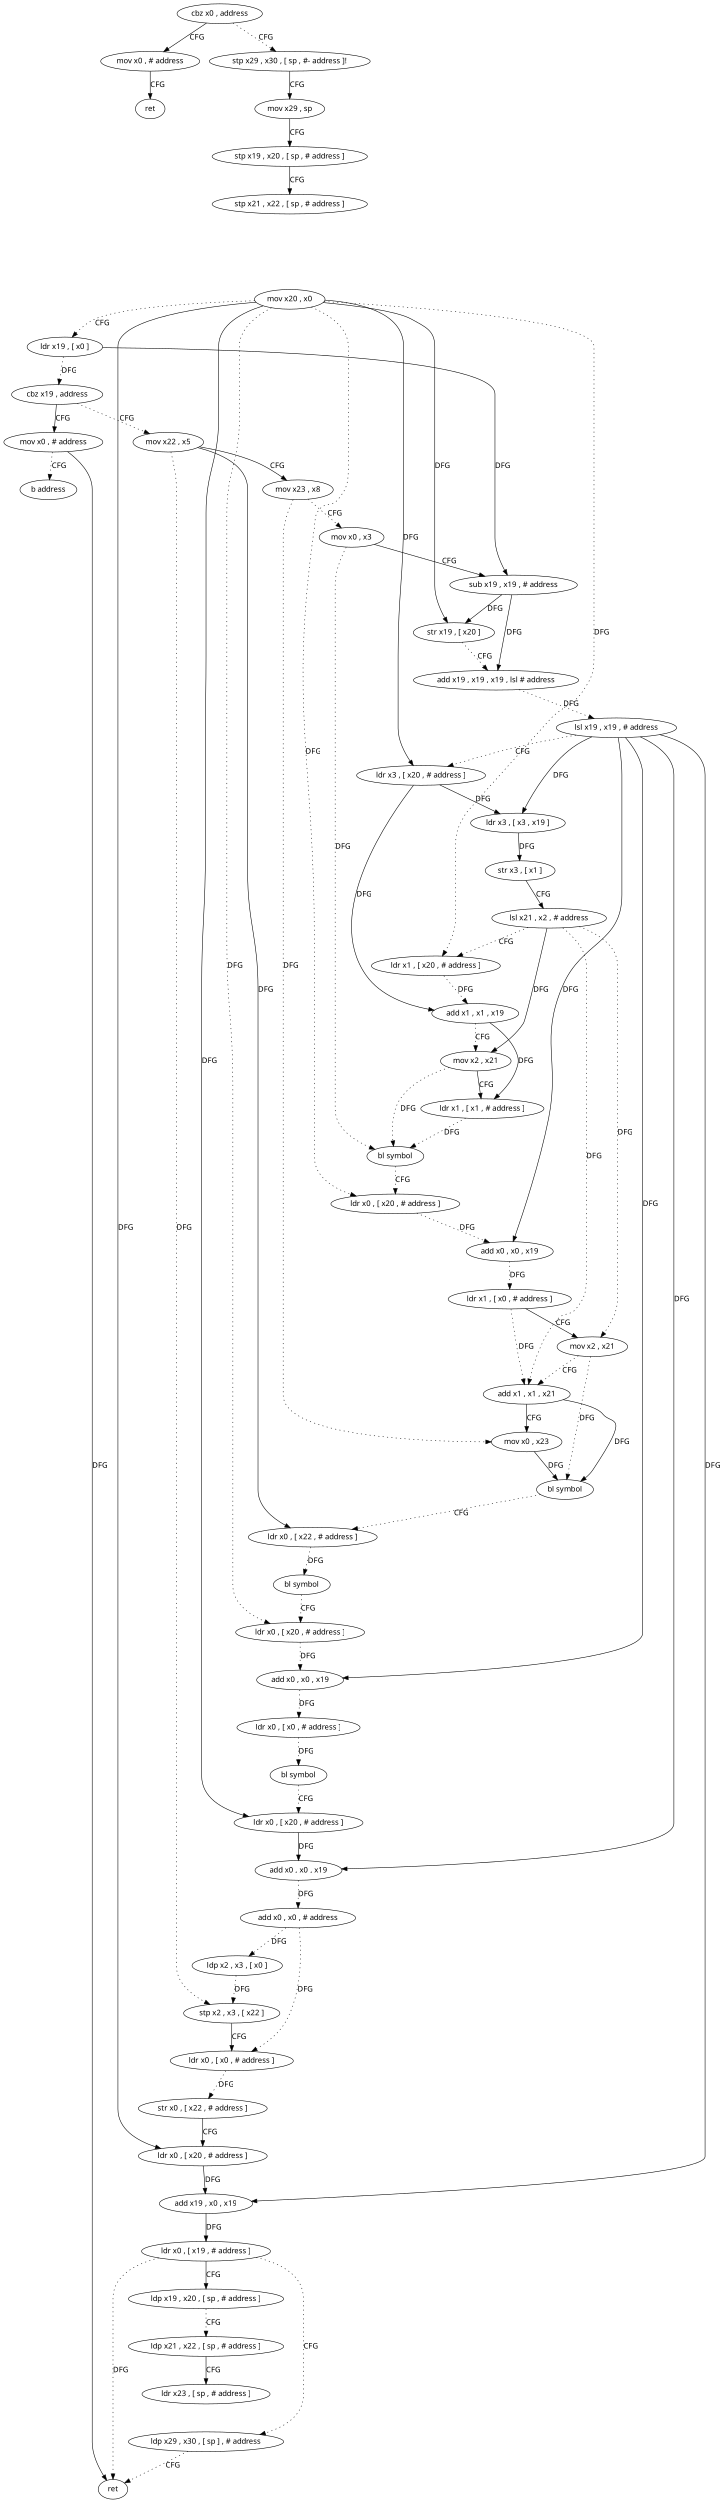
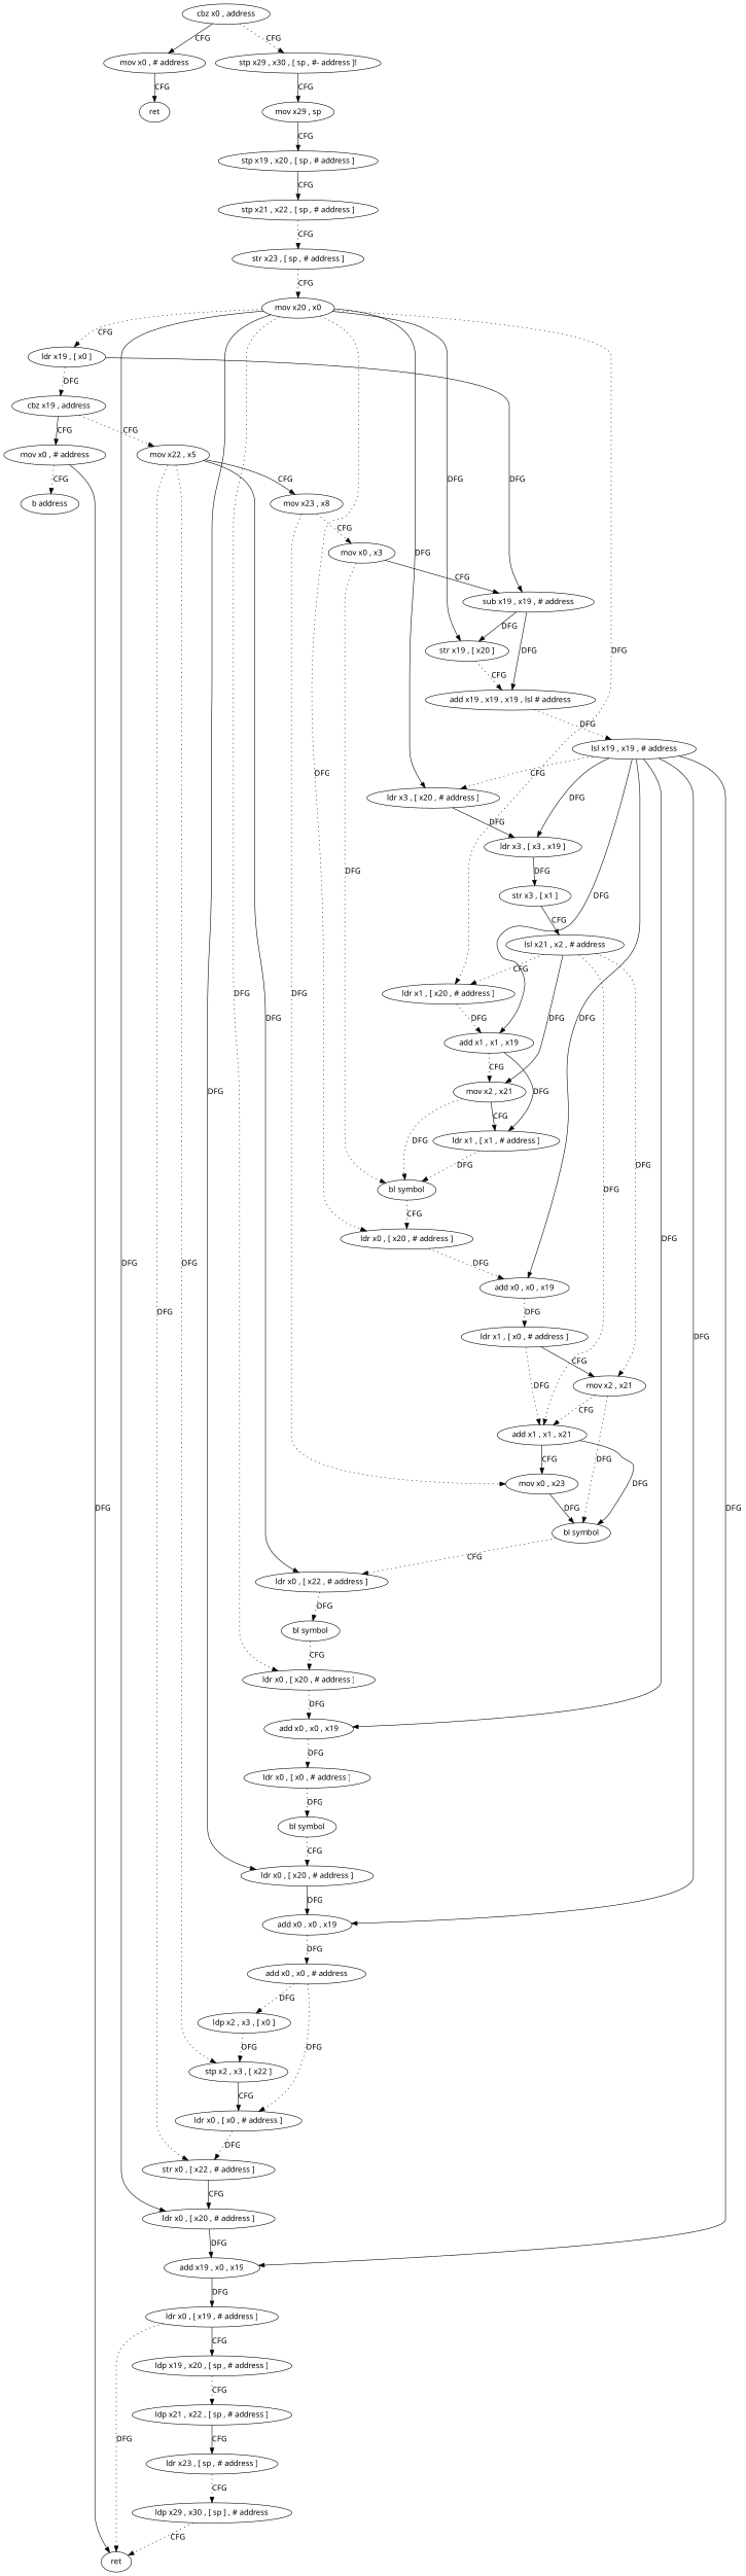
  digraph {
    fontname="Noto Sans"
    node [fontname="Noto Sans"]
    edge [fontname="Noto Sans" style=dotted]
    n1 [label="cbz x0 , address"]
    n2 [label="mov x0 , # address"]
    n3 [label="stp x29 , x30 , [ sp , #- address ]!"]
    n4 [label=ret]
    n5 [label="mov x29 , sp"]
    n6 [label="stp x19 , x20 , [ sp , # address ]"]
    n7 [label="stp x21 , x22 , [ sp , # address ]"]
+   n8 [label="str x23 , [ sp , # address ]"]
    n9 [label="mov x20 , x0"]
    n10 [label="ldr x19 , [ x0 ]"]
    n11 [label="str x19 , [ x20 ]"]
    n12 [label="ldr x3 , [ x20 , # address ]"]
    n13 [label="ldr x1 , [ x20 , # address ]"]
    n14 [label="ldr x0 , [ x20 , # address ]"]
    n15 [label="ldr x0 , [ x20 , # address ]"]
    n16 [label="ldr x0 , [ x20 , # address ]"]
    n17 [label="ldr x0 , [ x20 , # address ]"]
    n18 [label="cbz x19 , address"]
    n19 [label="sub x19 , x19 , # address"]
    n20 [label="add x19 , x19 , x19 , lsl # address"]
    n21 [label="ldr x3 , [ x3 , x19 ]"]
    n22 [label="add x1 , x1 , x19"]
    n23 [label="add x0 , x0 , x19"]
    n24 [label="add x0 , x0 , x19"]
    n25 [label="add x0 , x0 , x19"]
    n26 [label="add x19 , x0 , x19"]
    n27 [label="mov x0 , # address"]
    n28 [label="mov x22 , x5"]
    n29 [label="b address"]
    n30 [label=ret]
    n31 [label="mov x23 , x8"]
    n32 [label="ldr x0 , [ x22 , # address ]"]
    n33 [label="stp x2 , x3 , [ x22 ]"]
    n34 [label="str x0 , [ x22 , # address ]"]
    n35 [label="mov x0 , x3"]
    n36 [label="mov x0 , x23"]
    n37 [label="bl symbol"]
    n38 [label="ldr x0 , [ x0 , # address ]"]
    n39 [label="ldp x19 , x20 , [ sp , # address ]"]
    n40 [label="ldp x21 , x22 , [ sp , # address ]"]
    n41 [label="ldr x23 , [ sp , # address ]"]
    n42 [label="bl symbol"]
    n43 [label="bl symbol"]
    n44 [label="lsl x19 , x19 , # address"]
    n45 [label="str x3 , [ x1 ]"]
    n46 [label="mov x2 , x21"]
    n47 [label="ldr x1 , [ x1 , # address ]"]
    n48 [label="ldr x1 , [ x0 , # address ]"]
    n49 [label="ldr x0 , [ x0 , # address ]"]
    n50 [label="add x0 , x0 , # address"]
    n51 [label="ldr x0 , [ x19 , # address ]"]
    n52 [label="lsl x21 , x2 , # address"]
    n53 [label="mov x2 , x21"]
    n54 [label="add x1 , x1 , x21"]
    n55 [label="bl symbol"]
    n56 [label="ldp x2 , x3 , [ x0 ]"]
    n57 [label="ldp x29 , x30 , [ sp ] , # address"]
    n1 -> n2 [label=CFG style=solid]
    n1 -> n3 [label=CFG]
    n2 -> n4 [label=CFG style=solid]
    n3 -> n5 [label=CFG style=solid]
    n5 -> n6 [label=CFG style=solid]
    n6 -> n7 [label=CFG style=solid]
+   n7 -> n8 [label=CFG]
+   n8 -> n9 [label=CFG]
    n9 -> n10 [label=CFG]
    n9 -> n11 [label=DFG style=solid]
    n9 -> n12 [label=DFG style=solid]
    n9 -> n13 [label=DFG]
    n9 -> n14 [label=DFG]
    n9 -> n15 [label=DFG]
    n9 -> n16 [label=DFG style=solid]
    n9 -> n17 [label=DFG style=solid]
    n10 -> n18 [label=DFG]
    n10 -> n19 [label=DFG style=solid]
    n11 -> n20 [label=CFG]
    n12 -> n21 [label=DFG style=solid]
    n13 -> n22 [label=DFG]
    n14 -> n23 [label=DFG]
    n15 -> n24 [label=DFG]
    n16 -> n25 [label=DFG style=solid]
    n17 -> n26 [label=DFG style=solid]
    n18 -> n27 [label=CFG style=solid]
    n18 -> n28 [label=CFG]
    n19 -> n11 [label=DFG style=solid]
    n19 -> n20 [label=DFG style=solid]
    n20 -> n44 [label=DFG]
    n21 -> n45 [label=DFG style=solid]
    n22 -> n46 [label=CFG]
    n22 -> n47 [label=DFG style=solid]
    n23 -> n48 [label=DFG]
    n24 -> n49 [label=DFG]
    n25 -> n50 [label=DFG]
    n26 -> n51 [label=DFG style=solid]
    n27 -> n29 [label=CFG]
    n27 -> n30 [label=DFG style=solid]
    n28 -> n31 [label=CFG style=solid]
    n28 -> n32 [label=DFG style=solid]
    n28 -> n33 [label=DFG]
+   n28 -> n34 [label=DFG]
    n31 -> n35 [label=CFG]
    n31 -> n36 [label=DFG]
    n32 -> n37 [label=DFG]
    n33 -> n38 [label=CFG style=solid]
    n34 -> n17 [label=CFG style=solid]
    n35 -> n19 [label=CFG style=solid]
    n35 -> n42 [label=DFG]
    n36 -> n43 [label=DFG style=solid]
    n37 -> n15 [label=CFG]
    n38 -> n34 [label=DFG]
    n39 -> n40 [label=CFG]
    n40 -> n41 [label=CFG style=solid]
-   n51 -> n57 [label=CFG]
+   n41 -> n57 [label=CFG]
    n42 -> n14 [label=CFG]
    n43 -> n32 [label=CFG]
    n44 -> n12 [label=CFG]
    n44 -> n21 [label=DFG style=solid]
-   n12 -> n22 [label=DFG style=solid]
+   n44 -> n22 [label=DFG style=solid]
    n44 -> n23 [label=DFG style=solid]
    n44 -> n24 [label=DFG style=solid]
    n44 -> n25 [label=DFG style=solid]
    n44 -> n26 [label=DFG style=solid]
    n45 -> n52 [label=CFG style=solid]
    n46 -> n42 [label=DFG]
    n46 -> n47 [label=CFG style=solid]
    n47 -> n42 [label=DFG]
    n48 -> n53 [label=CFG style=solid]
    n48 -> n54 [label=DFG]
    n49 -> n55 [label=DFG]
    n50 -> n38 [label=DFG]
    n50 -> n56 [label=DFG]
    n51 -> n30 [label=DFG]
    n51 -> n39 [label=CFG style=solid]
    n52 -> n13 [label=CFG]
    n52 -> n46 [label=DFG style=solid]
    n52 -> n53 [label=DFG]
    n52 -> n54 [label=DFG]
    n53 -> n43 [label=DFG]
    n53 -> n54 [label=CFG]
    n54 -> n36 [label=CFG style=solid]
    n54 -> n43 [label=DFG style=solid]
    n55 -> n16 [label=CFG]
    n56 -> n33 [label=DFG]
    n57 -> n30 [label=CFG]
  }
